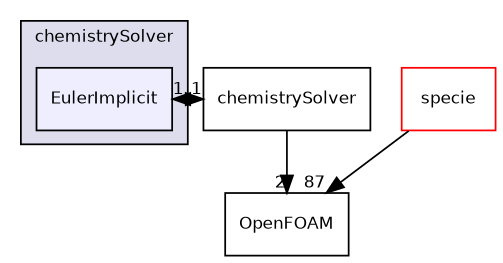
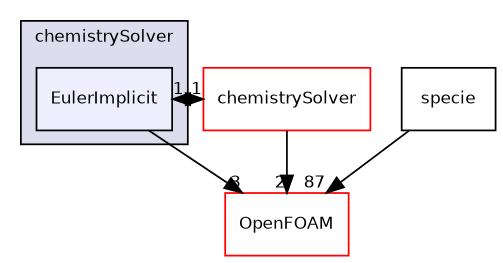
  digraph {
    compound=true
    node [fontname=Helvetica fontsize=10 shape=box]
    edge [headlabel=1 labeldistance=1.5 labelfontname=Helvetica labelfontsize=10]
    n1 [fillcolor="#eeeeff" label=EulerImplicit pencolor=black style=filled]
-   n2 [label=chemistrySolver]
-   n3 [color=black label=OpenFOAM]
-   n4 [color=red label=specie]
+   n2 [label=chemistrySolver color=red]
+   n3 [color=red label=OpenFOAM]
+   n4 [color=black label=specie]
    subgraph cluster_1 {
      bgcolor="#ddddee"
      fontname=Helvetica
      fontsize=10
      label=chemistrySolver
      pencolor=black
      n1
    }
    n1 -> n2
+   n1 -> n3 [headlabel=3]
    n2 -> n1
    n2 -> n3 [headlabel=2]
    n4 -> n3 [headlabel=87]
  }
